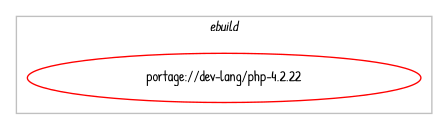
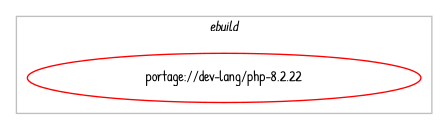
  digraph {
    compound=true
    concentrate=true
    fontname="Patrick Hand"
    fontsize=10
    newrank=true
    rankdir=LR
    ranksep=1.5
-   n1 [color=red fontname="Patrick Hand" fontsize=10 label="portage://dev-lang/php-4.2.22" width=4]
+   n1 [color=red fontname="Patrick Hand" fontsize=10 label="portage://dev-lang/php-8.2.22" width=4]
    subgraph cluster_1 {
      color=gray
      label=<<i>ebuild</i>>
      n1
    }
    subgraph cluster_2 {
      color=gray
      label=<<i>dependencies</i>>
      subgraph cluster_3 {
        color=gray
        fillcolor="#eeeeee"
        label=<<i>compile</i>>
        style=filled
      }
      subgraph cluster_4 {
        color=gray
        fillcolor="#eeeeee"
        label=<<i>compile and run</i>>
        style=filled
      }
      subgraph cluster_5 {
        color=gray
        fillcolor="#eeeeee"
        label=<<i>run</i>>
        style=filled
      }
    }
    subgraph cluster_6 {
      color=gray
      label=<<i>candidates</i>>
      rank=same
    }
  }
